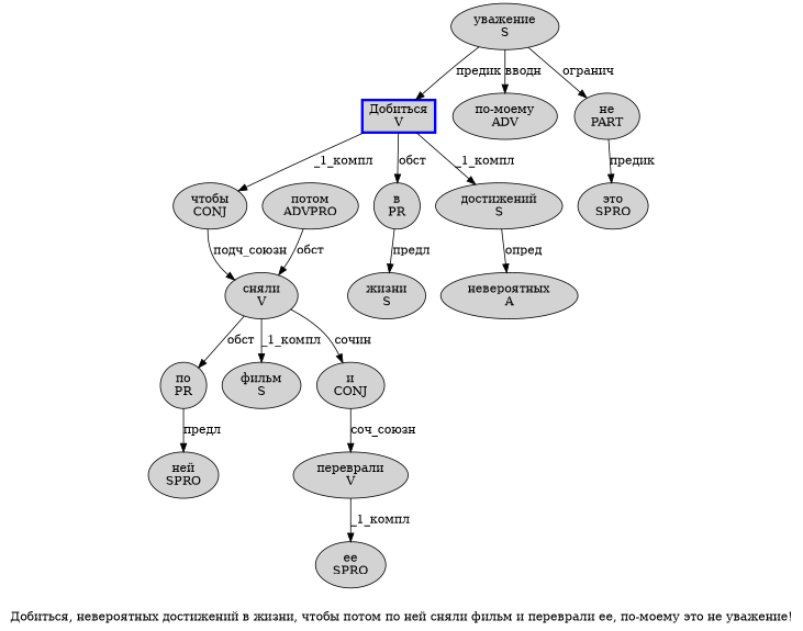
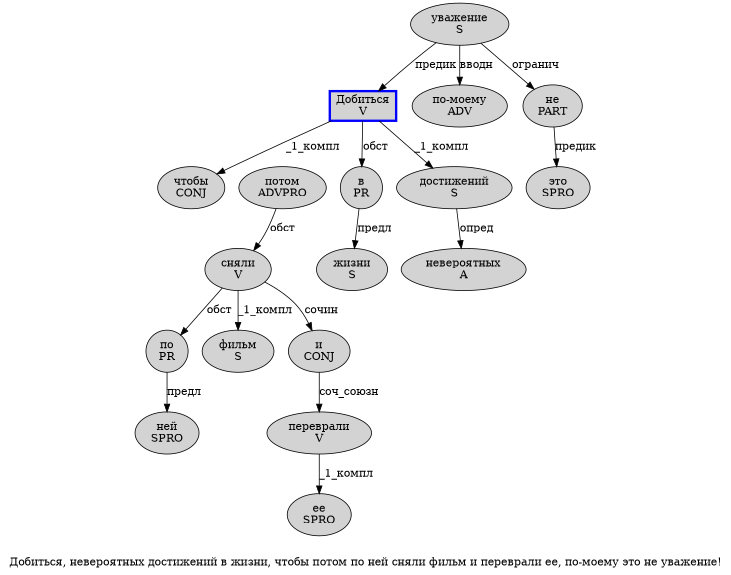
  digraph {
    label="Добиться, невероятных достижений в жизни, чтобы потом по ней сняли фильм и переврали ее, по-моему это не уважение!"
    node [fillcolor=lightgray penwidth=1 shape=ellipse style=filled]
    n1 [color=blue label="Добиться\nV" penwidth=3 shape=box]
    n2 [label="достижений\nS"]
    n3 [label="в\nPR"]
    n4 [label="чтобы\nCONJ"]
    n5 [label="невероятных\nA"]
    n6 [label="жизни\nS"]
    n7 [label="сняли\nV"]
    n8 [label="по\nPR"]
    n9 [label="фильм\nS"]
    n10 [label="и\nCONJ"]
    n11 [label="потом\nADVPRO"]
    n12 [label="ней\nSPRO"]
    n13 [label="переврали\nV"]
    n14 [label="ее\nSPRO"]
    n15 [label="по-моему\nADV"]
    n16 [label="это\nSPRO"]
    n17 [label="не\nPART"]
    n18 [label="уважение\nS"]
    n1 -> n2 [label="_1_компл"]
    n1 -> n3 [label="обст"]
    n1 -> n4 [label="_1_компл"]
    n2 -> n5 [label="опред"]
    n3 -> n6 [label="предл"]
-   n4 -> n7 [label="подч_союзн"]
    n7 -> n8 [label="обст"]
    n7 -> n9 [label="_1_компл"]
    n7 -> n10 [label="сочин"]
    n8 -> n12 [label="предл"]
    n10 -> n13 [label="соч_союзн"]
    n11 -> n7 [label="обст"]
    n13 -> n14 [label="_1_компл"]
    n17 -> n16 [label="предик"]
    n18 -> n1 [label="предик"]
    n18 -> n15 [label="вводн"]
    n18 -> n17 [label="огранич"]
  }
